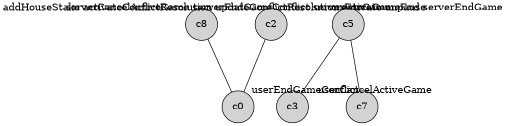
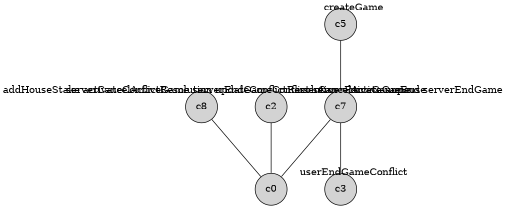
  digraph {
    node [shape=circle style=filled]
    edge [color=transparent dir=none labeldistance=1.5 minlen=2]
    n1 [label=c8 width=.25]
    c0 [width=.25]
    c2 [width=.25]
    c3 [width=.25]
    n5 [label=c7 width=.25]
    c5 [width=.25]
    n1 -> n1 [labelangle=270]
    n1 -> n1 [labelangle=90 taillabel="addHouseStake activateConflictResolution updateConflictResolution activate unpause"]
    n1 -> c0 [color=""]
    c2 -> c0 [color=""]
    c2 -> c2 [labelangle=270]
    c2 -> c2 [labelangle=90 taillabel="serverCancelActiveGame serverEndGameConflict serverForceGameEnd serverEndGame"]
    c3 -> c3 [labelangle=270]
    c3 -> c3 [labelangle=90 taillabel=userEndGameConflict]
+   n5 -> c0 [color=""]
    n5 -> n5 [labelangle=270]
    n5 -> n5 [labelangle=90 taillabel=userCancelActiveGame]
-   c5 -> c3 [color=""]
+   n5 -> c3 [color=""]
    c5 -> n5 [color=""]
    c5 -> c5 [labelangle=270]
    c5 -> c5 [labelangle=90 taillabel=createGame]
  }
